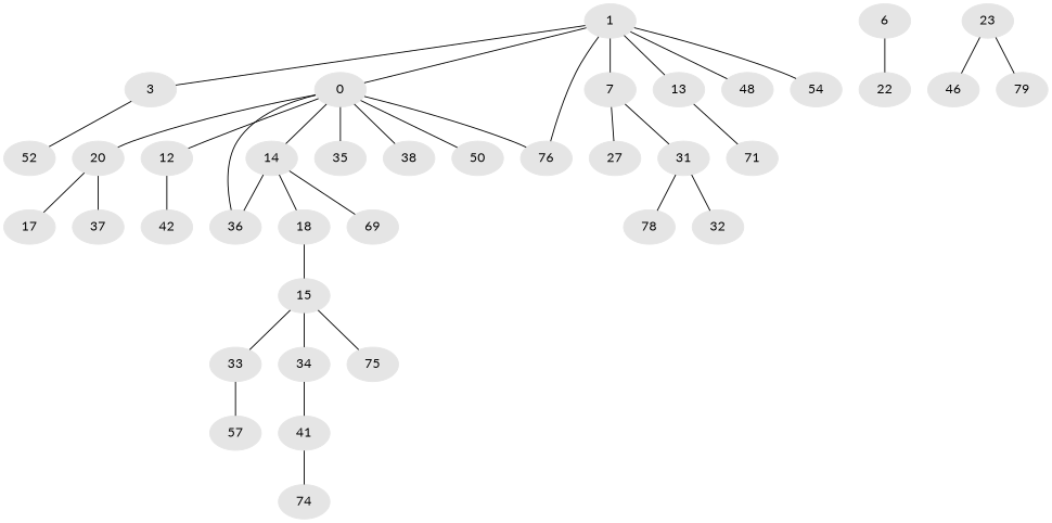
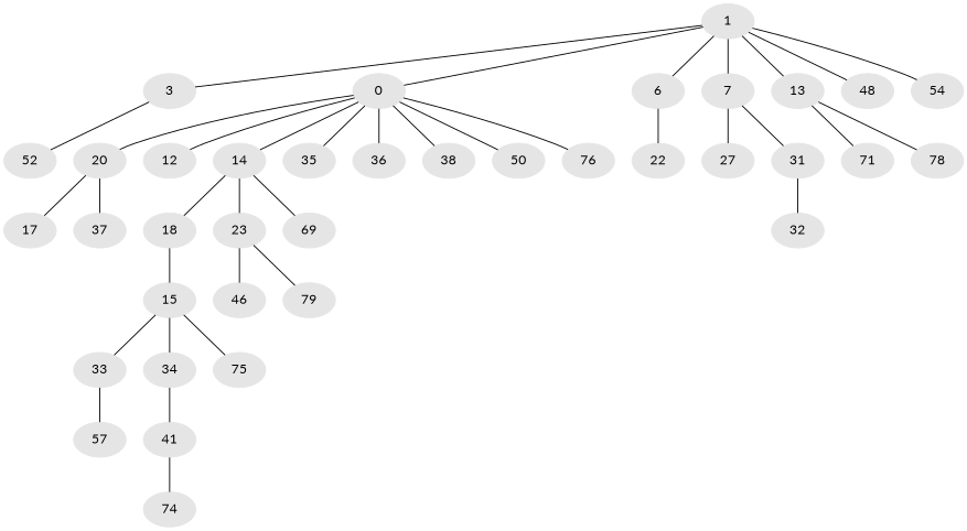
  graph {
    fontname=Lato
    node [color=gray90 fontname=Lato style=filled]
    edge [fontname=Lato]
    1 [super="+2"]
    3 [super="+4"]
    n3 [label=0 super="+9"]
    6
    7 [super="+8"]
    13 [super="+30+40"]
    48
    54
    52 [super="+59+66"]
    n10 [label=20 super="+71+45+28"]
    12 [super="+19"]
    14 [super="+16"]
    35
    36 [super="+49"]
    38
    50 [super="+72"]
    76
    22
    27
    31
    n21 [label=71]
    78
    17
    37 [super="+64+53"]
-   42 [super="+61"]
    18
    n27 [label=23 super="+44"]
    69
    32 [super="+62+73"]
    15 [super="+20+24"]
    33
    34
    75
    46
    79
    57
    41 [super="+43"]
    74
    1 -- 3
    1 -- n3
-   1 -- 76
+   1 -- 6
    1 -- 7
    1 -- 13
    1 -- 48
    1 -- 54
    3 -- 52
    n3 -- n10
    n3 -- 12
    n3 -- 14
    n3 -- 35
    n3 -- 36
    n3 -- 38
    n3 -- 50
    n3 -- 76
    6 -- 22
    7 -- 27
    7 -- 31
    13 -- n21
-   31 -- 78
+   13 -- 78
    n10 -- 17
    n10 -- 37
-   12 -- 42
    14 -- 18
-   14 -- 36
+   14 -- n27
    14 -- 69
    31 -- 32
    18 -- 15
    n27 -- 46
    n27 -- 79
    15 -- 33
    15 -- 34
    15 -- 75
    33 -- 57
    34 -- 41
    41 -- 74
  }
